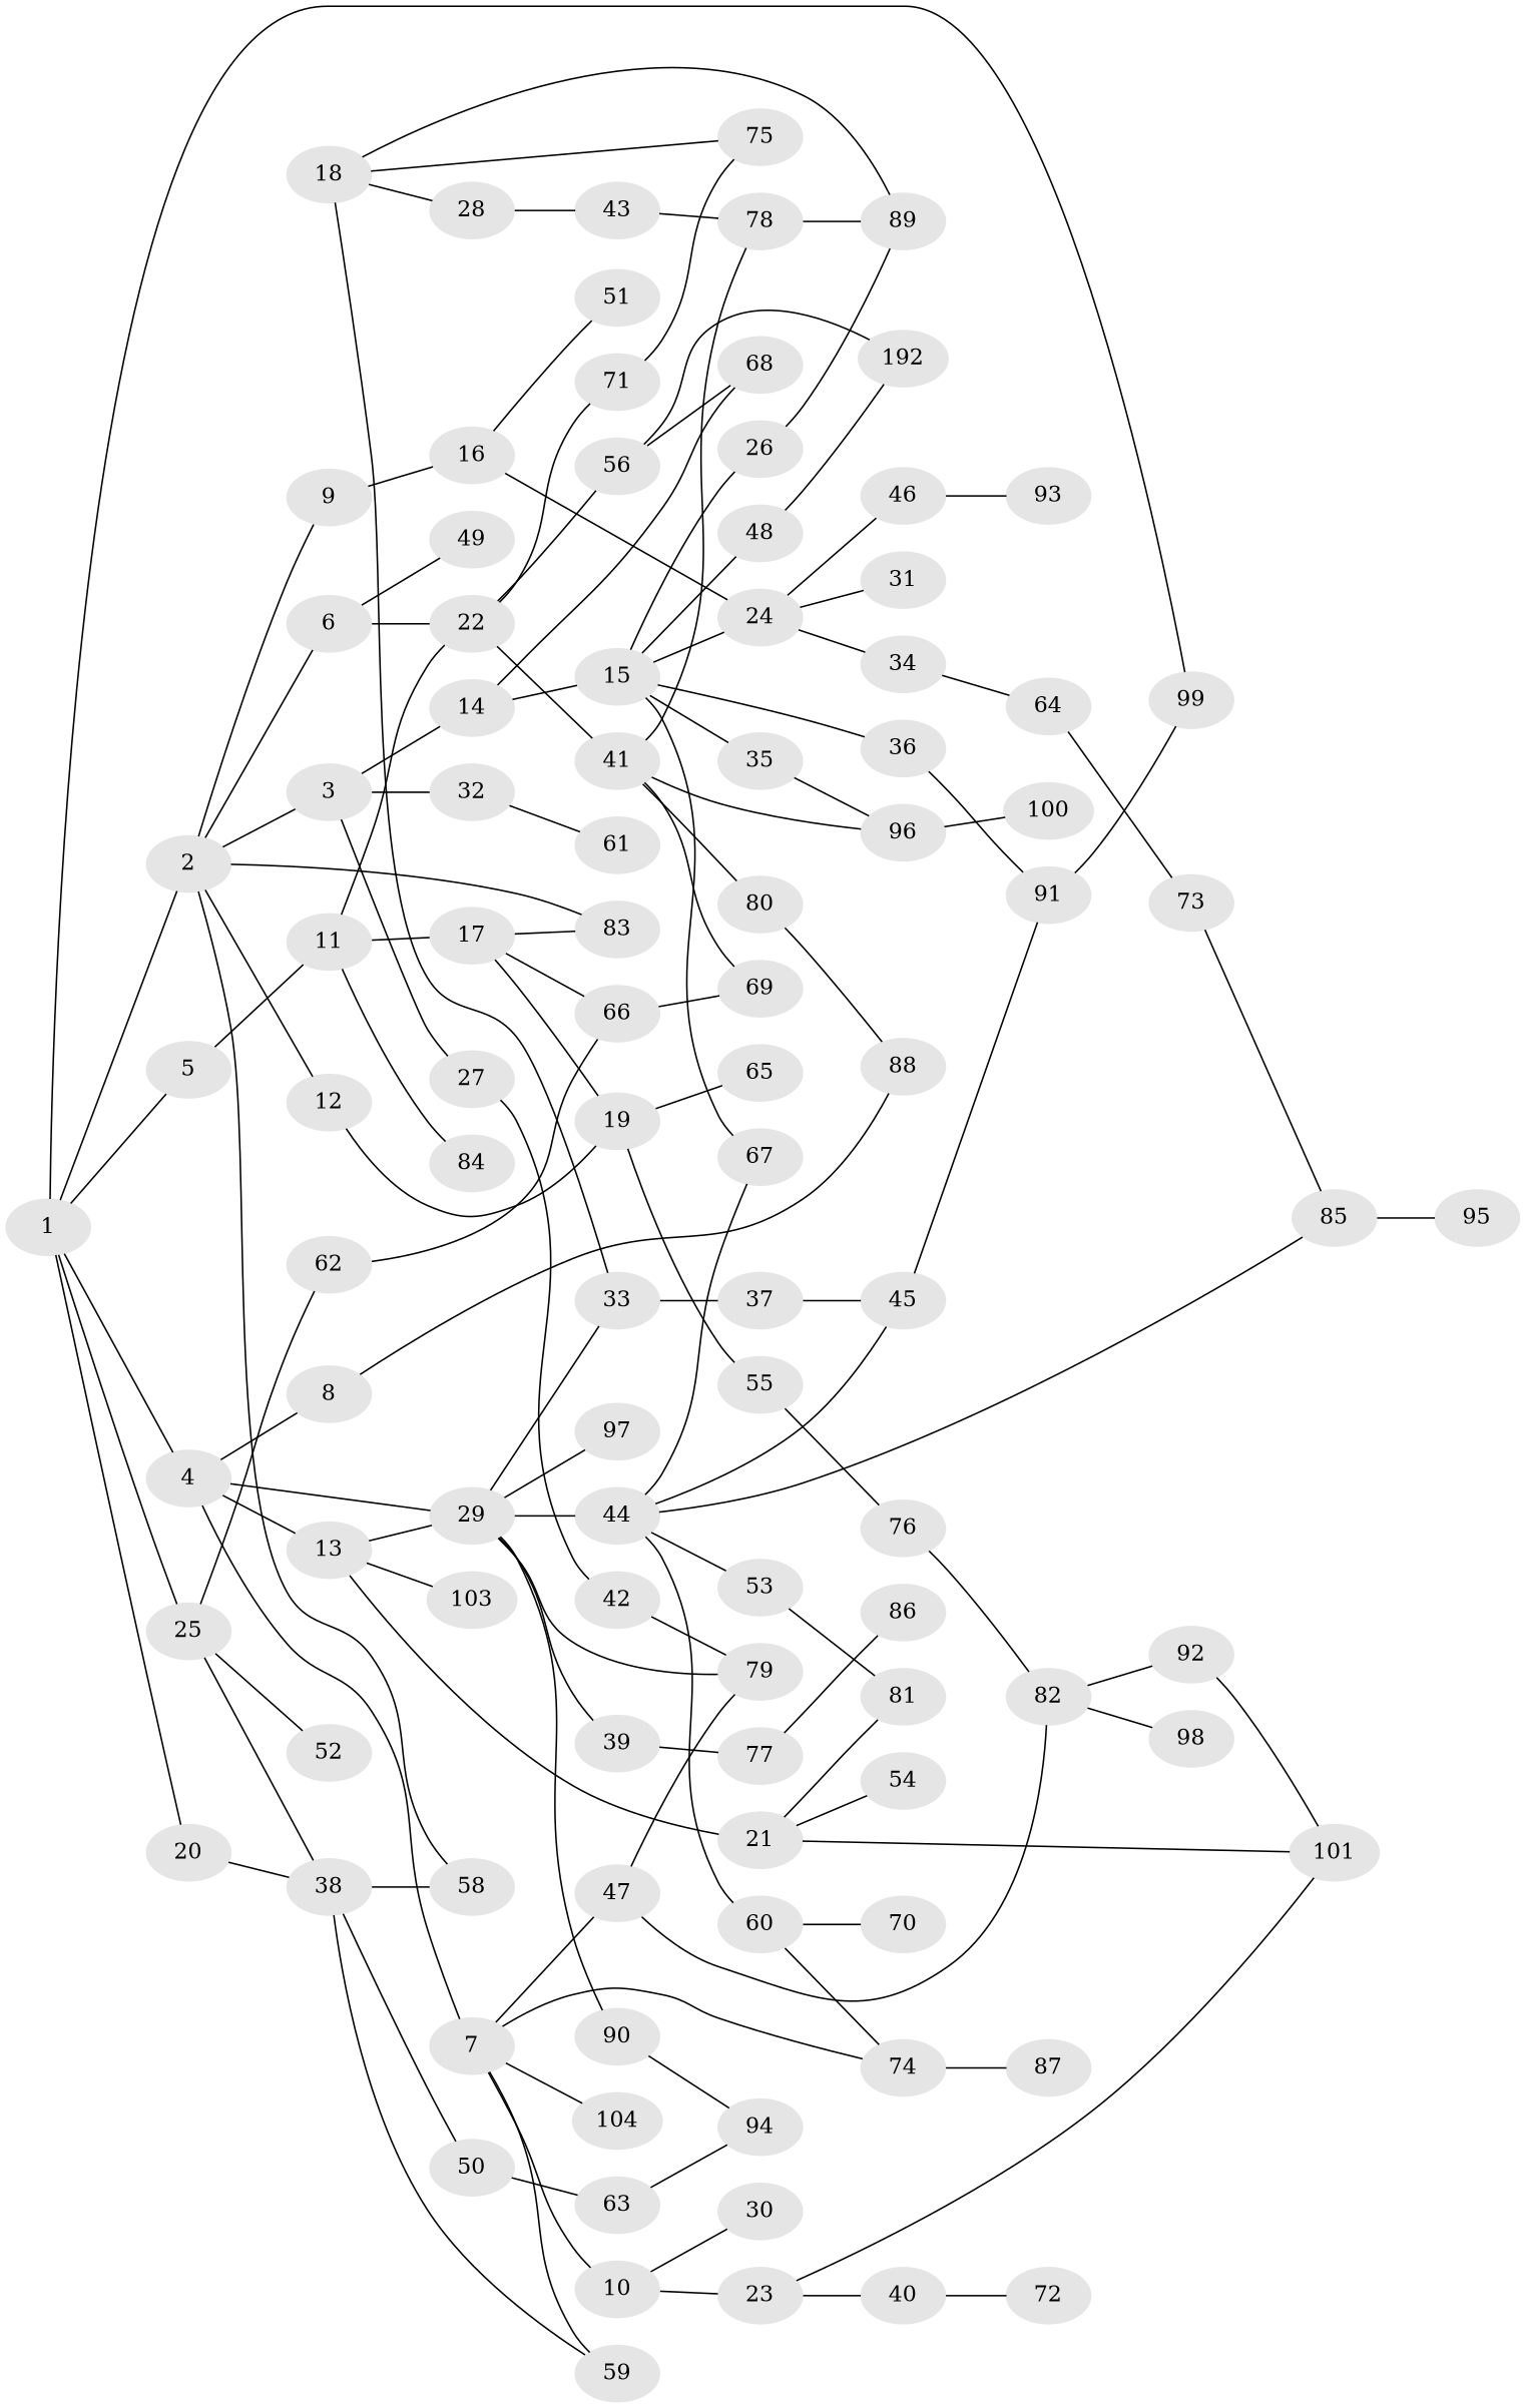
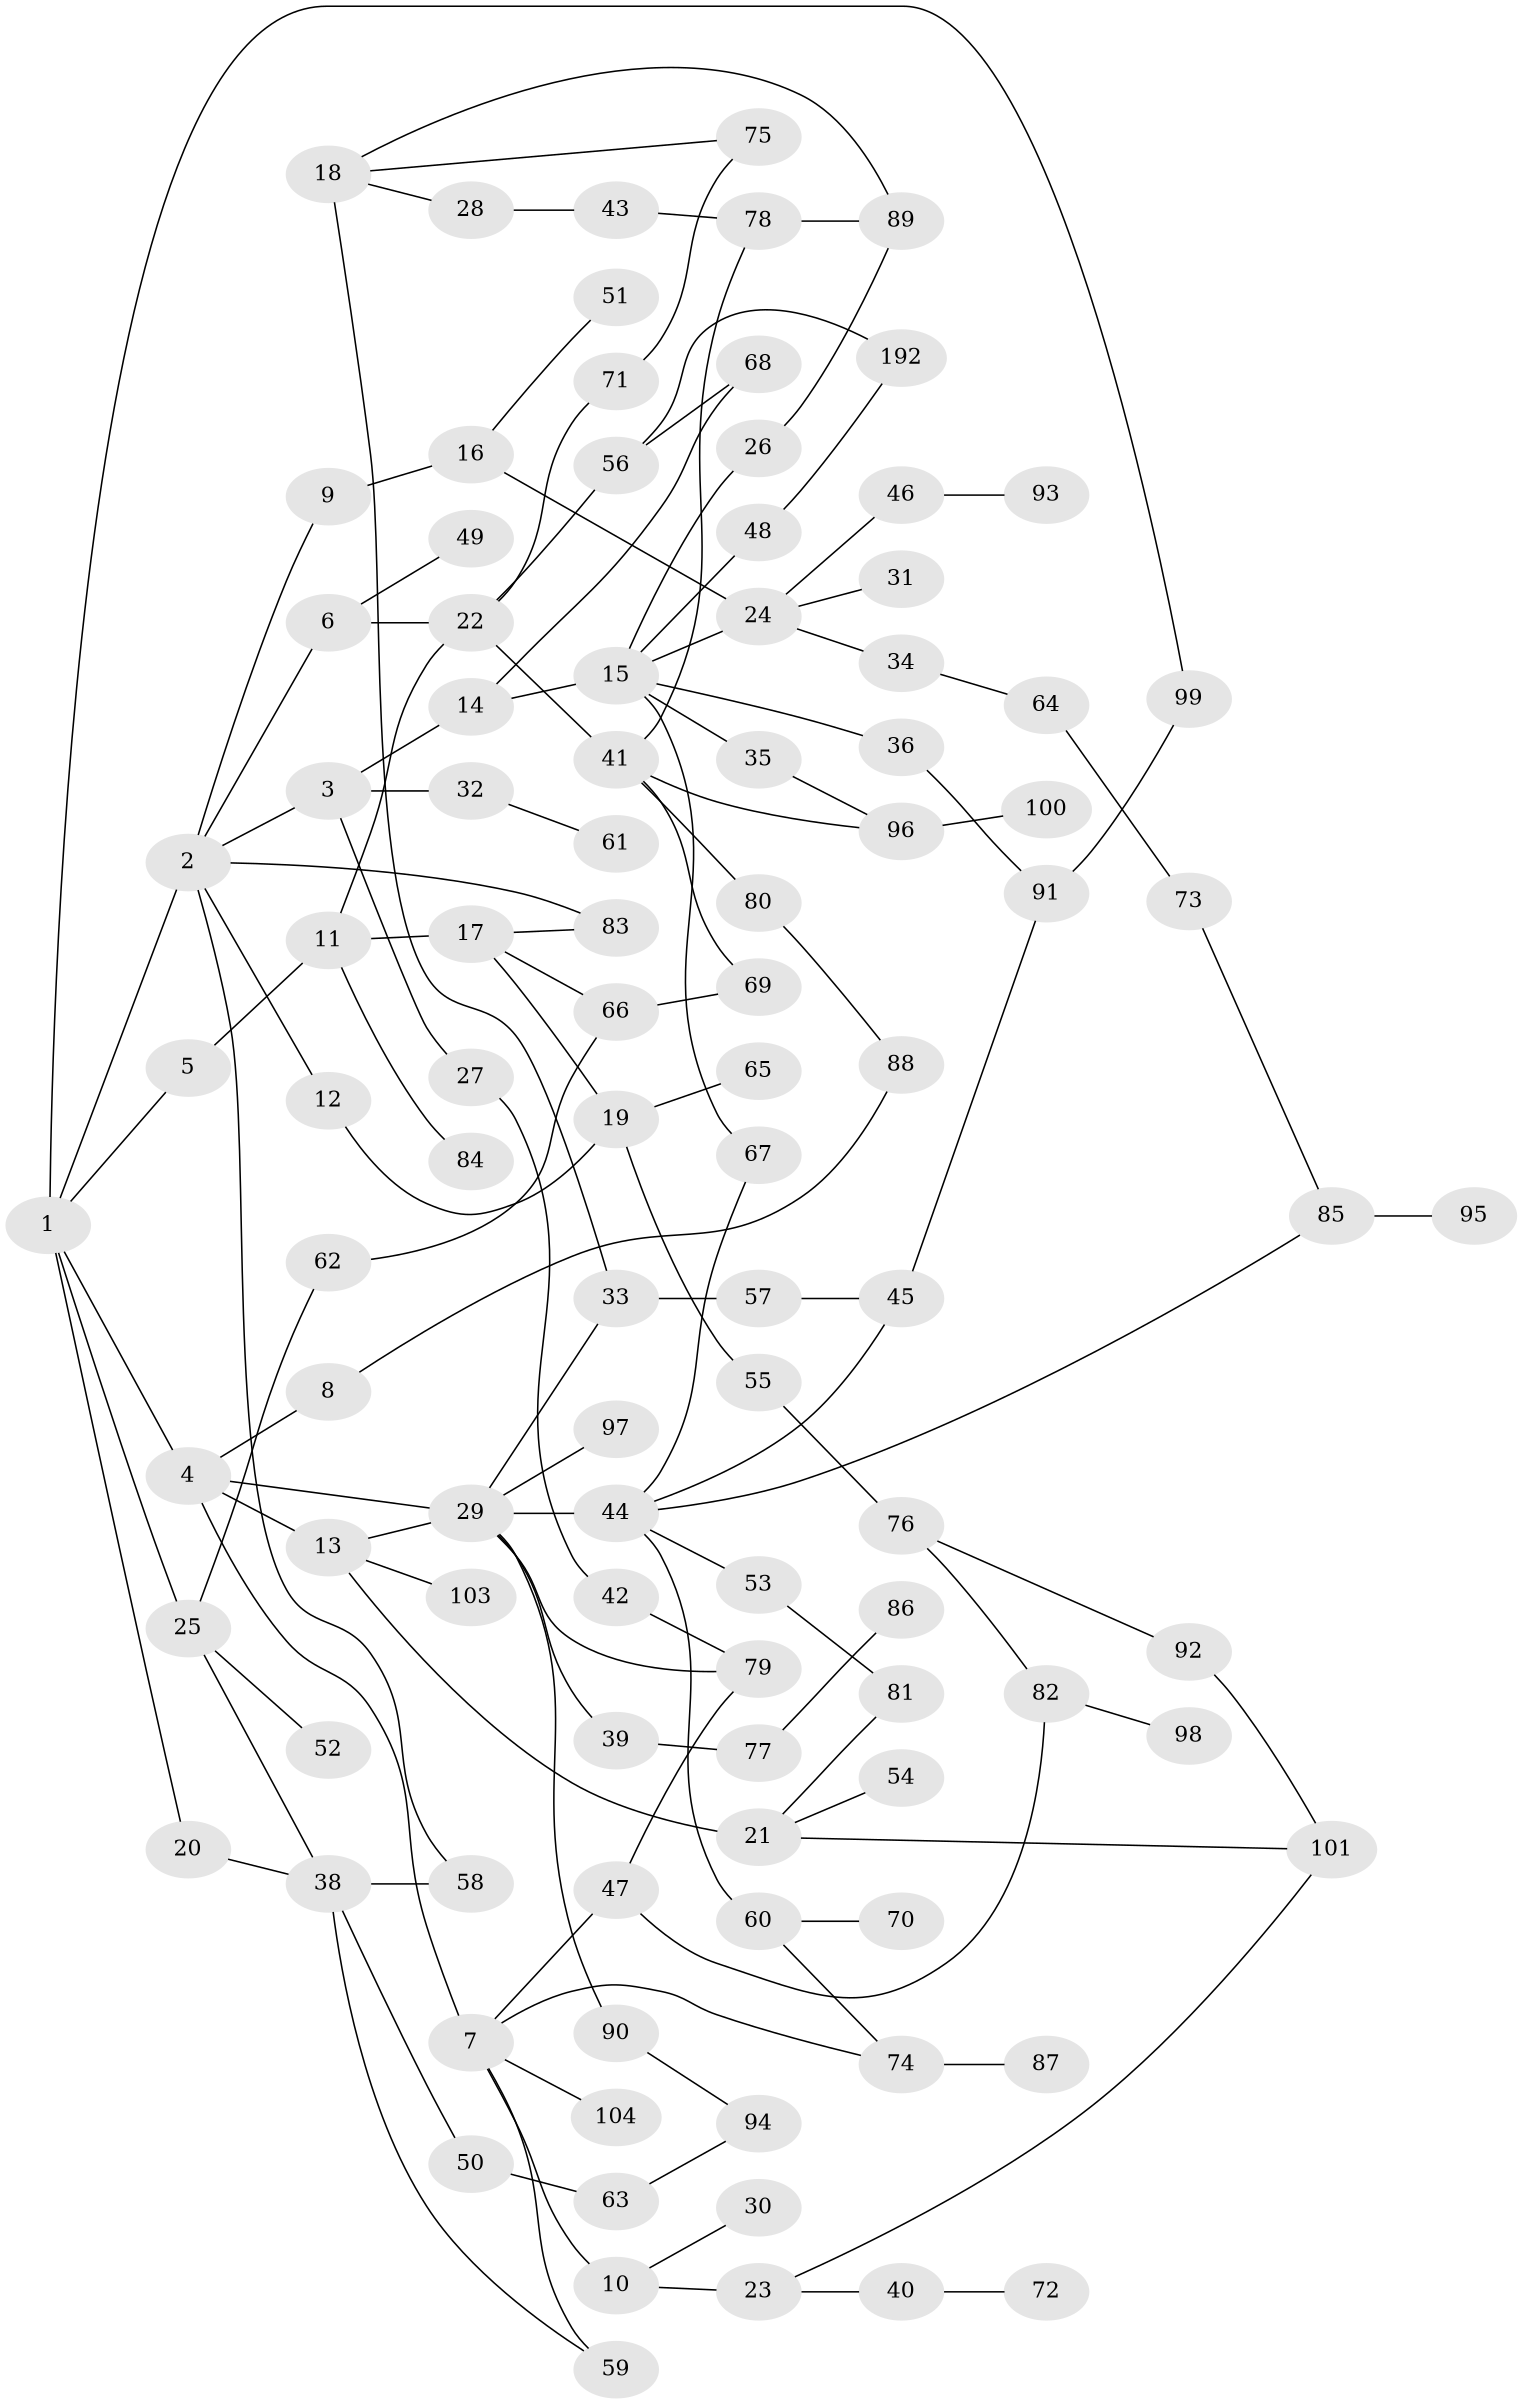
  graph {
    rankdir=LR
    node [color=gray90 style=filled]
    1
    2
    4
    5
    20
    25
    99
    3
    6
    9
    12
    58
    83
    7
    8
    13
    29
    11
    38
    52
    62
    14
    27
    32
    22
    49
    16
    19
    15
    68
    42
    61
    10
    47
    59
    74
    104
    88
    21
    103
    33
    39
    44
    79
    90
    97
    17
    84
    41
    56
    71
    23
    30
    82
    87
    24
    51
    101
    40
    66
    55
    65
    54
    81
    26
    35
    36
    48
    67
    31
    34
    46
    89
    96
    91
    n76 [label=192]
    18
    28
    75
    69
    43
-   37
+   37 [label=57]
    76
    50
    78
    80
    72
    64
    93
    77
    45
    53
    60
    85
    94
    73
    100
    63
    86
    70
    95
    98
    92
    1 -- 2
    1 -- 4
    1 -- 5
    1 -- 20
    1 -- 25
    1 -- 99
    2 -- 3
    2 -- 6
    2 -- 9
    2 -- 12
    2 -- 58
    2 -- 83
    4 -- 7
    4 -- 8
    4 -- 13
    4 -- 29
    5 -- 11
    20 -- 38
    25 -- 38
    25 -- 52
    25 -- 62
    3 -- 14
    3 -- 27
    3 -- 32
    6 -- 22
    6 -- 49
    9 -- 16
    12 -- 19
    7 -- 10
    7 -- 47
    7 -- 59
    7 -- 74
    7 -- 104
    8 -- 88
    13 -- 29
    13 -- 21
    13 -- 103
    29 -- 33
    29 -- 39
    29 -- 44
    29 -- 79
    29 -- 90
    29 -- 97
    11 -- 22
    11 -- 17
    11 -- 84
    38 -- 58
    38 -- 59
    38 -- 50
    62 -- 66
    14 -- 15
    14 -- 68
    27 -- 42
    32 -- 61
    22 -- 41
    22 -- 56
    22 -- 71
    16 -- 24
    16 -- 51
    19 -- 55
    19 -- 65
    15 -- 24
    15 -- 26
    15 -- 35
    15 -- 36
    15 -- 48
    15 -- 67
    42 -- 79
    10 -- 23
    10 -- 30
    47 -- 79
    47 -- 82
    74 -- 87
    21 -- 101
    21 -- 54
    21 -- 81
    33 -- 37
    39 -- 77
    44 -- 67
    44 -- 45
    44 -- 53
    44 -- 60
    44 -- 85
    90 -- 94
    17 -- 83
    17 -- 19
    17 -- 66
    41 -- 96
    41 -- 69
    41 -- 78
    41 -- 80
    56 -- 68
    56 -- n76
    71 -- 75
    23 -- 101
    23 -- 40
    82 -- 98
    24 -- 31
    24 -- 34
    24 -- 46
    40 -- 72
    66 -- 69
    55 -- 76
    26 -- 89
    35 -- 96
    36 -- 91
    48 -- n76
    34 -- 64
    46 -- 93
    96 -- 100
    91 -- 99
    18 -- 33
    18 -- 89
    18 -- 28
    18 -- 75
    28 -- 43
    43 -- 78
    37 -- 45
    76 -- 82
-   82 -- 92
+   76 -- 92
    50 -- 63
    78 -- 89
    80 -- 88
    64 -- 73
    77 -- 86
    45 -- 91
    53 -- 81
    60 -- 74
    60 -- 70
    85 -- 95
    73 -- 85
    63 -- 94
    92 -- 101
  }
